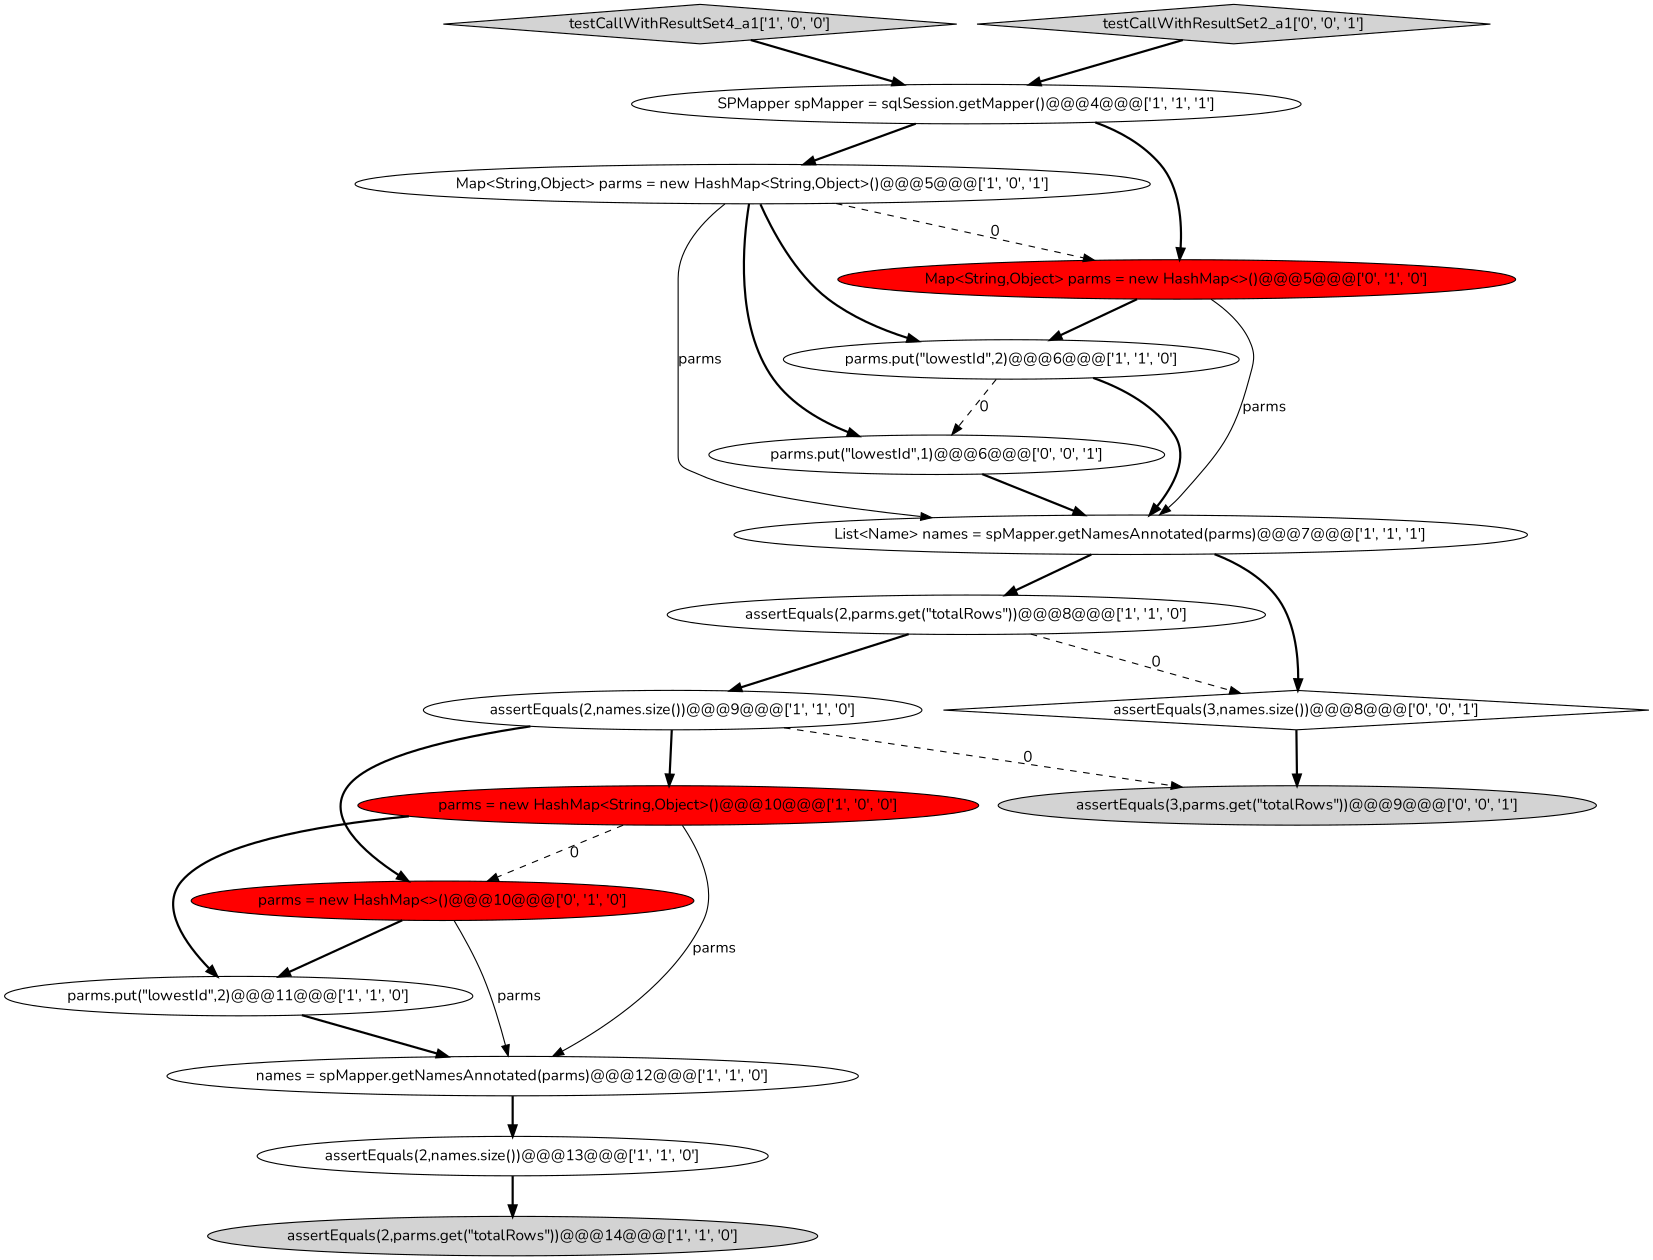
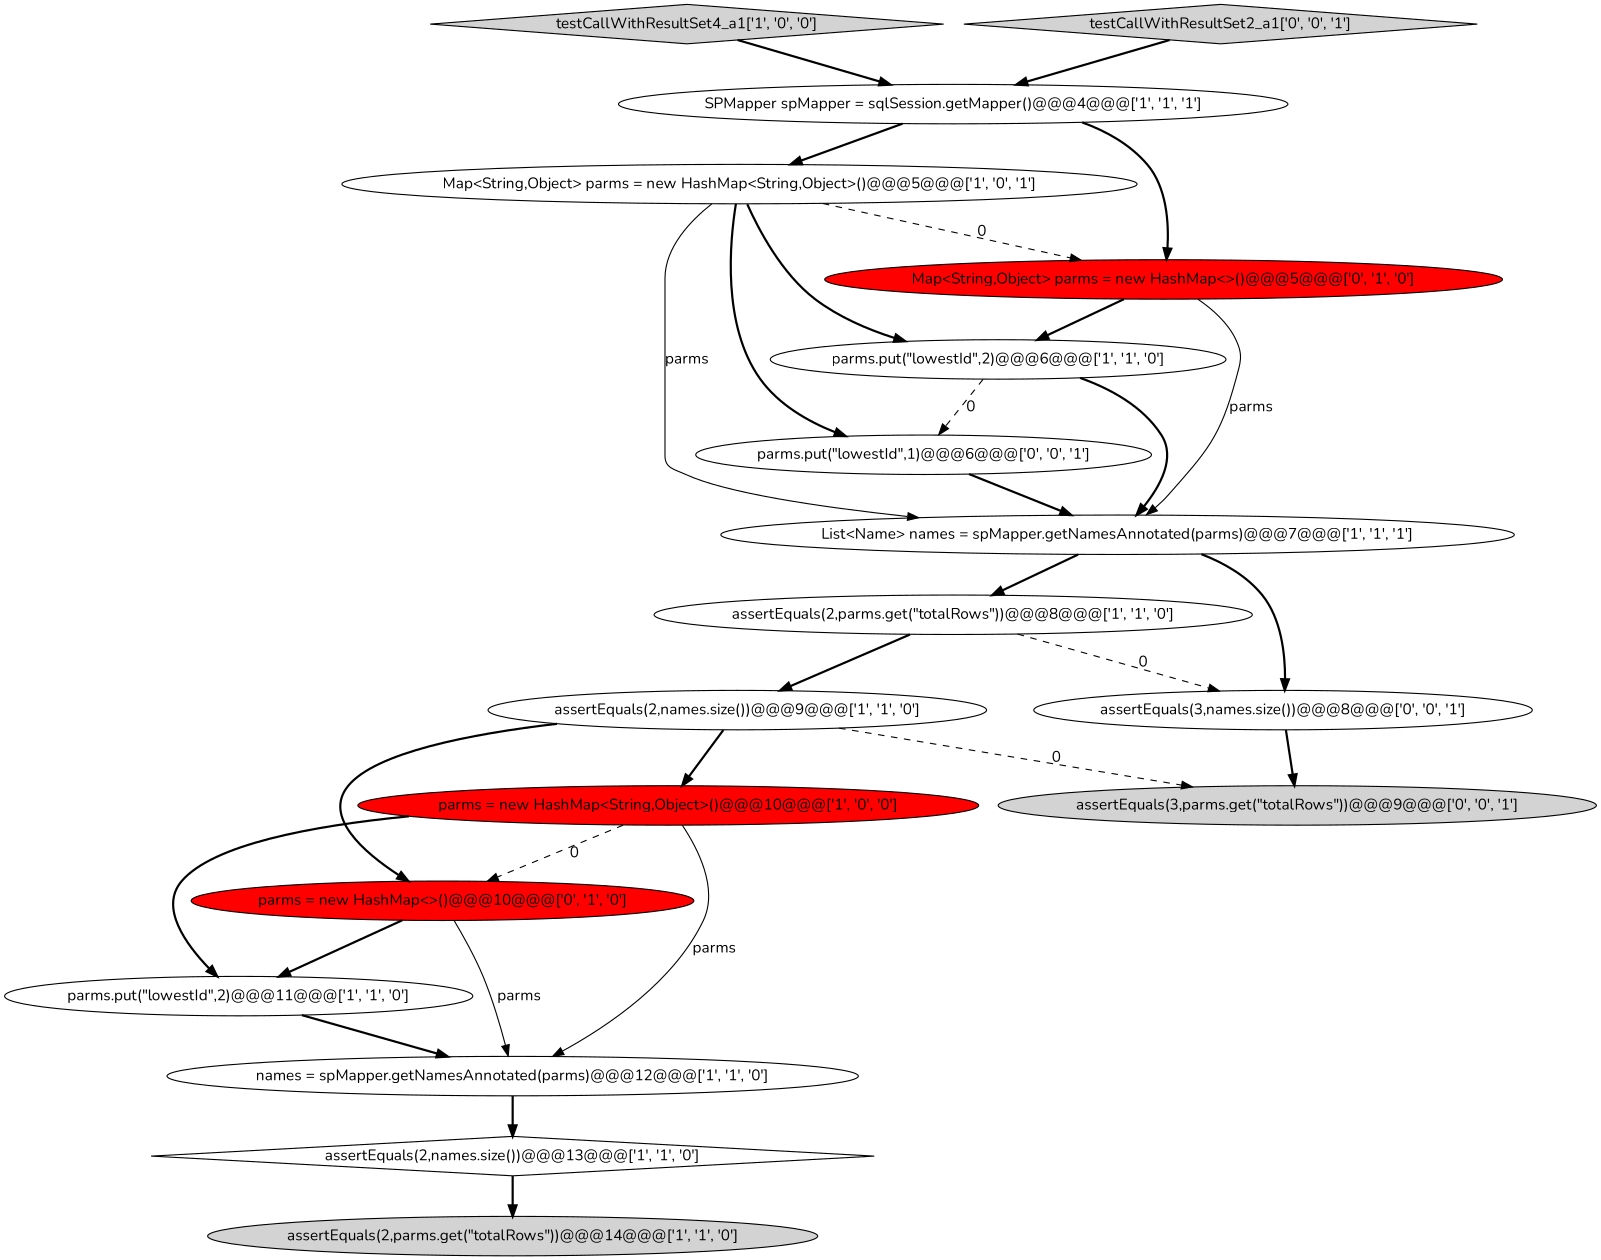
  digraph {
    fontname=Nunito
    node [fillcolor=white fontname=Nunito shape=ellipse style=filled]
    edge [fontname=Nunito style=bold]
    n1 [fillcolor=red label="parms = new HashMap<>()@@@10@@@['0', '1', '0']"]
    n2 [label="parms.put(\"lowestId\",2)@@@11@@@['1', '1', '0']"]
    n3 [label="names = spMapper.getNamesAnnotated(parms)@@@12@@@['1', '1', '0']"]
-   n4 [label="assertEquals(2,names.size())@@@13@@@['1', '1', '0']"]
+   n4 [label="assertEquals(2,names.size())@@@13@@@['1', '1', '0']" shape=diamond]
    n5 [label="parms.put(\"lowestId\",2)@@@6@@@['1', '1', '0']"]
    n6 [label="List<Name> names = spMapper.getNamesAnnotated(parms)@@@7@@@['1', '1', '1']"]
    n7 [label="parms.put(\"lowestId\",1)@@@6@@@['0', '0', '1']"]
    n8 [label="assertEquals(2,parms.get(\"totalRows\"))@@@8@@@['1', '1', '0']"]
-   n9 [label="assertEquals(3,names.size())@@@8@@@['0', '0', '1']" shape=diamond]
+   n9 [label="assertEquals(3,names.size())@@@8@@@['0', '0', '1']"]
    n10 [label="Map<String,Object> parms = new HashMap<String,Object>()@@@5@@@['1', '0', '1']"]
    n11 [fillcolor=red label="Map<String,Object> parms = new HashMap<>()@@@5@@@['0', '1', '0']"]
    n12 [fillcolor=lightgray label="assertEquals(3,parms.get(\"totalRows\"))@@@9@@@['0', '0', '1']"]
    n13 [label="assertEquals(2,names.size())@@@9@@@['1', '1', '0']"]
    n14 [fillcolor=red label="parms = new HashMap<String,Object>()@@@10@@@['1', '0', '0']"]
    n15 [fillcolor=lightgray label="testCallWithResultSet4_a1['1', '0', '0']" shape=diamond]
    n16 [label="SPMapper spMapper = sqlSession.getMapper()@@@4@@@['1', '1', '1']"]
    n17 [fillcolor=lightgray label="assertEquals(2,parms.get(\"totalRows\"))@@@14@@@['1', '1', '0']"]
    n18 [fillcolor=lightgray label="testCallWithResultSet2_a1['0', '0', '1']" shape=diamond]
    n1 -> n2
    n1 -> n3 [label=parms style=solid]
    n2 -> n3
    n3 -> n4
    n4 -> n17
    n5 -> n6
    n5 -> n7 [label=0 style=dashed]
    n6 -> n8
    n6 -> n9
    n7 -> n6
    n8 -> n9 [label=0 style=dashed]
    n8 -> n13
    n9 -> n12
    n10 -> n5
    n10 -> n6 [label=parms style=solid]
    n10 -> n7
    n10 -> n11 [label=0 style=dashed]
    n11 -> n5
    n11 -> n6 [label=parms style=solid]
    n13 -> n1
    n13 -> n12 [label=0 style=dashed]
    n13 -> n14
    n14 -> n1 [label=0 style=dashed]
    n14 -> n2
    n14 -> n3 [label=parms style=solid]
    n15 -> n16
    n16 -> n10
    n16 -> n11
    n18 -> n16
  }
